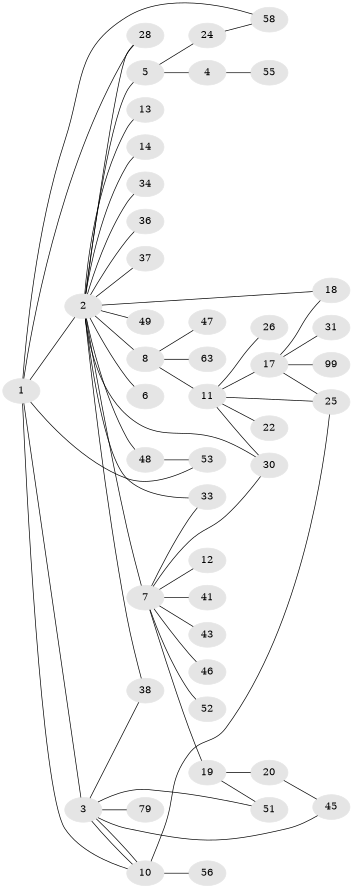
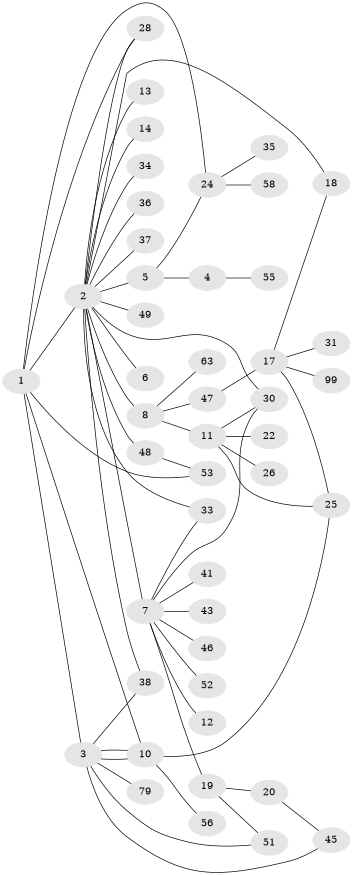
  graph {
    rankdir=LR
    node [color=gray90 style=filled]
    1 [super="+27"]
    2 [super="+9"]
    3 [super="+61"]
    10 [super="+40"]
    24 [super="+44"]
    28 [super="+32"]
    53
    5
    6
    7 [super="+39"]
    8 [super="+16"]
    13
    14
    18 [super="+42"]
    n15 [label=33]
    30 [super="+60"]
    34
    36
    37
    38
    48 [super="+54"]
    49
    45 [super="+57"]
    51
    n25 [label=79]
    25
    56
+   35
    58
    4 [super="+33"]
    55
    12 [super="+62"]
    19 [super="+21"]
    41
    43
    46
    52
    11 [super="+15"]
    47
    63
    20
    17 [super="+50"]
    22
    26
    n45 [label=99]
    31
    1 -- 2
    1 -- 3
    1 -- 10
-   1 -- 58
+   1 -- 24
    1 -- 28
    1 -- 53
    2 -- 28
    2 -- 5 [weight=2]
    2 -- 6
    2 -- 7
    2 -- 8
    2 -- 13
    2 -- 14
    2 -- 18
    2 -- n15
    2 -- 30
    2 -- 34
    2 -- 36
    2 -- 37
    2 -- 38
    2 -- 48
    2 -- 49
    3 -- 10
    3 -- 10
    3 -- 38
    3 -- 45
    3 -- 51
    3 -- n25
    10 -- 25
    10 -- 56
+   24 -- 35
    24 -- 58
    5 -- 24
    5 -- 4
    7 -- n15
    7 -- 30
    7 -- 12
    7 -- 19
    7 -- 41
    7 -- 43
    7 -- 46
    7 -- 52
    8 -- 11
    8 -- 47
    8 -- 63
    48 -- 53
    4 -- 55
    19 -- 51
    19 -- 20
    11 -- 30
    11 -- 25
-   11 -- 17
+   47 -- 17
    11 -- 22
    11 -- 26
    20 -- 45
    17 -- 18
    17 -- 25
    17 -- n45
    17 -- 31
  }
